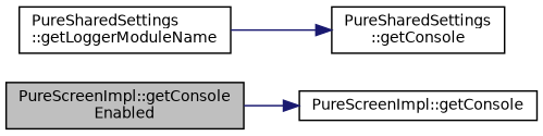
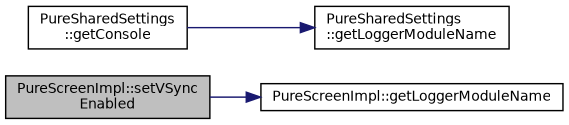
  digraph {
    rankdir=LR
    node [color=black fillcolor=white fontname=Helvetica fontsize=10 shape=record style=filled]
    edge [color=midnightblue fontname=Helvetica fontsize=10 labelfontname=Helvetica labelfontsize=10 style=solid]
-   n1 [fillcolor=grey75 fontcolor=black height=0.2 label="PureScreenImpl::getConsole\lEnabled" width=0.4]
-   n2 [height=0.2 label="PureScreenImpl::getConsole" width=0.4]
+   n1 [fillcolor=grey75 fontcolor=black height=0.2 label="PureScreenImpl::setVSync\lEnabled" width=0.4]
+   n2 [height=0.2 label="PureScreenImpl::getLoggerModuleName" width=0.4]
    n3 [height=0.2 label="PureSharedSettings\l::getConsole" width=0.4]
    n4 [height=0.2 label="PureSharedSettings\l::getLoggerModuleName" width=0.4]
    n1 -> n2
-   n4 -> n3
+   n3 -> n4
  }
